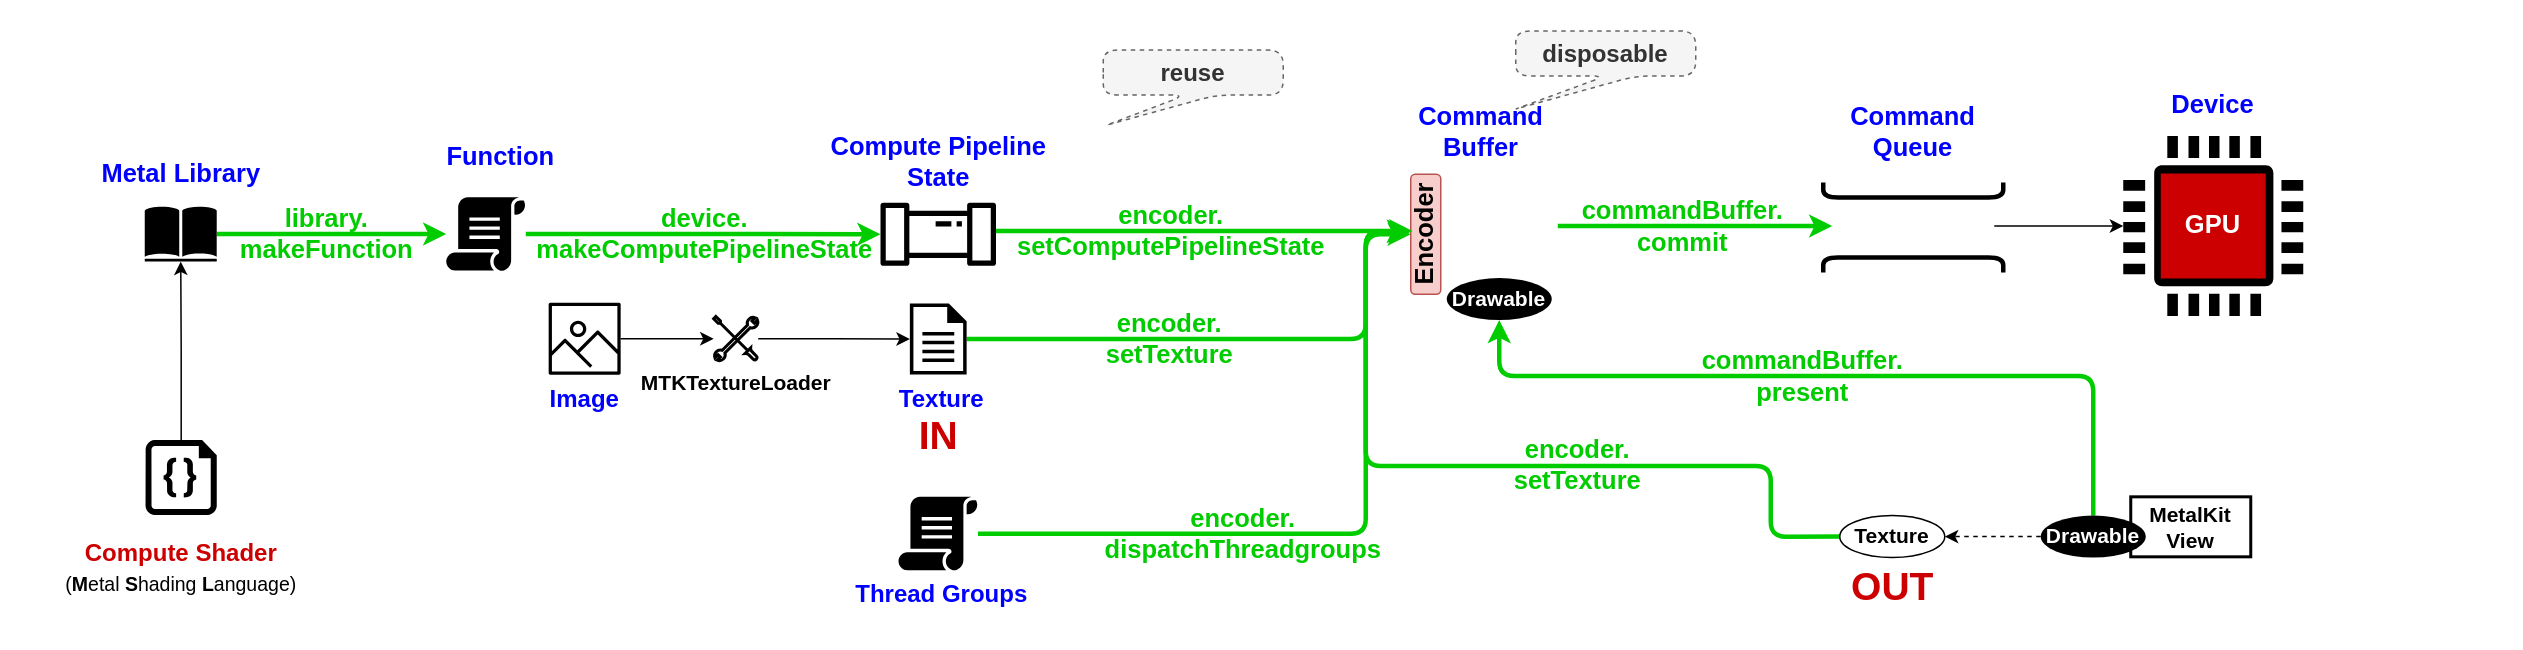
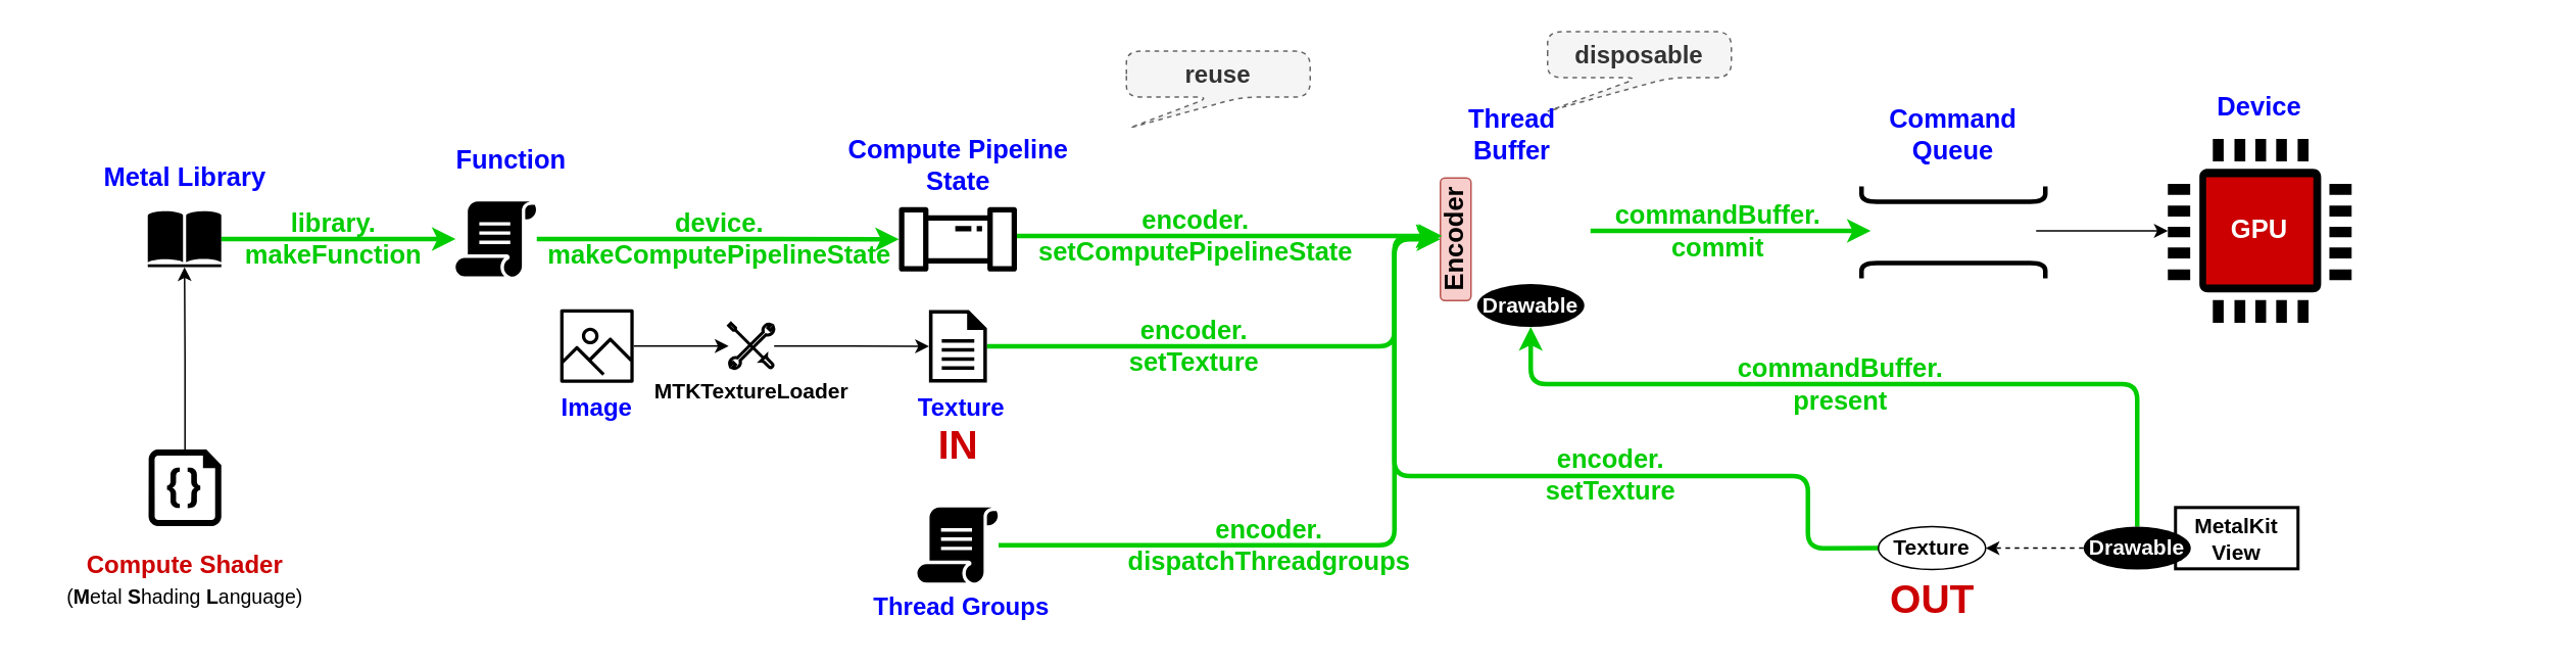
  <mxCell id="0" />
  <mxCell id="1" parent="0" />
  <mxCell id="2" value="Encoder" style="rounded=1;whiteSpace=wrap;html=1;rotation=-90;fontStyle=1;fontSize=17;fillColor=#f8cecc;strokeColor=#b85450;" parent="1" vertex="1"><mxGeometry x="910" y="145.5" width="80" height="20" as="geometry" /></mxCell>
  <mxCell id="3" style="edgeStyle=orthogonalEdgeStyle;rounded=0;orthogonalLoop=1;jettySize=auto;html=1;strokeColor=#00CC00;strokeWidth=3;fillColor=#d5e8d4;" parent="1" source="9" target="14" edge="1"><mxGeometry relative="1" as="geometry" /></mxCell>
  <mxCell id="4" value="&lt;font style=&quot;font-size: 17px;&quot;&gt;&lt;span style=&quot;font-size: 17px;&quot;&gt;library.&lt;br&gt;makeFunction&lt;/span&gt;&lt;/font&gt;" style="edgeLabel;html=1;align=center;verticalAlign=middle;resizable=0;points=[];labelBackgroundColor=none;fontSize=17;fontStyle=1;fontColor=#00CC00;" parent="3" vertex="1" connectable="0"><mxGeometry x="-0.252" relative="1" as="geometry"><mxPoint x="15" as="offset" /></mxGeometry></mxCell>
  <mxCell id="5" style="edgeStyle=orthogonalEdgeStyle;rounded=0;orthogonalLoop=1;jettySize=auto;html=1;strokeColor=#00CC00;strokeWidth=3;fillColor=#d5e8d4;fontStyle=1;fontSize=17;" parent="1" source="14" target="16" edge="1"><mxGeometry relative="1" as="geometry" /></mxCell>
  <mxCell id="6" value="&lt;font style=&quot;font-size: 17px;&quot; color=&quot;#00cc00&quot;&gt;&lt;b&gt;device.&lt;br&gt;makeComputePipelineState&lt;/b&gt;&lt;/font&gt;" style="edgeLabel;html=1;align=center;verticalAlign=middle;resizable=0;points=[];labelBackgroundColor=none;" parent="5" vertex="1" connectable="0"><mxGeometry x="-0.155" y="1" relative="1" as="geometry"><mxPoint x="18" y="1" as="offset" /></mxGeometry></mxCell>
  <mxCell id="7" style="edgeStyle=orthogonalEdgeStyle;rounded=0;orthogonalLoop=1;jettySize=auto;html=1;strokeWidth=3;strokeColor=#00CC00;fillColor=#d5e8d4;entryX=0.528;entryY=0.058;entryDx=0;entryDy=0;entryPerimeter=0;" parent="1" source="16" target="2" edge="1"><mxGeometry relative="1" as="geometry"><Array as="points"><mxPoint x="843" y="152.7" /></Array><mxPoint x="768" y="160.7" as="sourcePoint" /><mxPoint x="930" y="102.7" as="targetPoint" /></mxGeometry></mxCell>
  <mxCell id="8" value="encoder.&lt;br style=&quot;font-size: 17px;&quot;&gt;setComputePipelineState" style="edgeLabel;html=1;align=center;verticalAlign=middle;resizable=0;points=[];labelBackgroundColor=none;fontSize=17;fontStyle=1;fontColor=#00CC00;" parent="7" vertex="1" connectable="0"><mxGeometry x="-0.285" relative="1" as="geometry"><mxPoint x="17" as="offset" /></mxGeometry></mxCell>
  <mxCell id="9" value="" style="shadow=0;dashed=0;html=1;strokeColor=none;fillColor=#000000;labelPosition=center;verticalLabelPosition=bottom;verticalAlign=top;align=center;outlineConnect=0;shape=mxgraph.veeam.library;container=0;" parent="1" vertex="1"><mxGeometry x="96" y="136.9" width="48" height="36.8" as="geometry" /></mxCell>
  <mxCell id="10" value="Metal Library" style="text;html=1;align=center;verticalAlign=middle;resizable=0;points=[];autosize=1;strokeColor=none;fillColor=none;fontSize=17;container=0;fontColor=#0000ff;fontStyle=1" parent="1" vertex="1"><mxGeometry x="55" y="101" width="130" height="30" as="geometry" /></mxCell>
  <mxCell id="11" style="edgeStyle=orthogonalEdgeStyle;rounded=0;orthogonalLoop=1;jettySize=auto;html=1;" parent="1" source="12" target="9" edge="1"><mxGeometry relative="1" as="geometry" /></mxCell>
  <mxCell id="12" value="" style="verticalLabelPosition=bottom;html=1;verticalAlign=top;align=center;strokeColor=none;fillColor=#000000;shape=mxgraph.azure.code_file;pointerEvents=1;container=0;" parent="1" vertex="1"><mxGeometry x="96.5" y="292.7" width="47.5" height="50" as="geometry" /></mxCell>
  <mxCell id="13" value="&lt;font color=&quot;#cc0000&quot;&gt;&lt;b&gt;Compute Shader&lt;/b&gt;&lt;/font&gt;&lt;br&gt;&lt;font style=&quot;font-size: 13px;&quot;&gt;(&lt;b&gt;M&lt;/b&gt;etal &lt;b&gt;S&lt;/b&gt;hading&amp;nbsp;&lt;b&gt;L&lt;/b&gt;anguage)&lt;/font&gt;" style="text;html=1;align=center;verticalAlign=middle;resizable=0;points=[];autosize=1;strokeColor=none;fillColor=none;fontSize=16;container=0;" parent="1" vertex="1"><mxGeometry x="30" y="352.7" width="180" height="50" as="geometry" /></mxCell>
  <mxCell id="14" value="" style="sketch=0;pointerEvents=1;shadow=0;dashed=0;html=1;strokeColor=none;fillColor=#000000;labelPosition=center;verticalLabelPosition=bottom;verticalAlign=top;outlineConnect=0;align=center;shape=mxgraph.office.concepts.script;container=0;" parent="1" vertex="1"><mxGeometry x="297" y="130.8" width="53" height="49" as="geometry" /></mxCell>
  <mxCell id="15" value="Function" style="text;html=1;align=center;verticalAlign=middle;resizable=0;points=[];autosize=1;strokeColor=none;fillColor=none;fontSize=17;container=0;fontColor=#0000FF;fontStyle=1" parent="1" vertex="1"><mxGeometry x="283" y="89.7" width="100" height="30" as="geometry" /></mxCell>
  <mxCell id="16" value="" style="sketch=0;outlineConnect=0;fontColor=#232F3E;gradientColor=none;fillColor=#000000;strokeColor=none;dashed=0;verticalLabelPosition=bottom;verticalAlign=top;align=center;html=1;fontSize=12;fontStyle=0;aspect=fixed;pointerEvents=1;shape=mxgraph.aws4.iot_analytics_pipeline;container=0;" parent="1" vertex="1"><mxGeometry x="586" y="134.5" width="78" height="42" as="geometry" /></mxCell>
  <mxCell id="17" style="edgeStyle=orthogonalEdgeStyle;rounded=0;orthogonalLoop=1;jettySize=auto;html=1;entryX=0;entryY=0.5;entryDx=0;entryDy=0;strokeWidth=3;strokeColor=#00CC00;fontColor=default;fillColor=#d5e8d4;" parent="1" source="38" target="44" edge="1"><mxGeometry relative="1" as="geometry"><mxPoint x="1300" y="151" as="sourcePoint" /><Array as="points"><mxPoint x="1090" y="150" /><mxPoint x="1090" y="150" /></Array></mxGeometry></mxCell>
  <mxCell id="18" value="&lt;font color=&quot;#00cc00&quot;&gt;commandBuffer.&lt;br&gt;commit&lt;/font&gt;" style="edgeLabel;html=1;align=center;verticalAlign=middle;resizable=0;points=[];labelBackgroundColor=none;fontStyle=1;fontSize=17;fontColor=#808080;" parent="17" vertex="1" connectable="0"><mxGeometry x="-0.299" y="-2" relative="1" as="geometry"><mxPoint x="18" y="-2" as="offset" /></mxGeometry></mxCell>
  <mxCell id="19" style="edgeStyle=orthogonalEdgeStyle;rounded=0;orthogonalLoop=1;jettySize=auto;html=1;" parent="1" source="46" target="21" edge="1"><mxGeometry relative="1" as="geometry"><mxPoint x="1655" y="121" as="targetPoint" /></mxGeometry></mxCell>
  <mxCell id="20" value="" style="group" parent="1" vertex="1" connectable="0"><mxGeometry x="1415" y="90" width="120" height="120" as="geometry" /></mxCell>
  <mxCell id="21" value="" style="pointerEvents=1;shadow=0;dashed=0;html=1;strokeColor=none;fillColor=#000000;labelPosition=center;verticalLabelPosition=bottom;verticalAlign=top;align=center;outlineConnect=0;shape=mxgraph.veeam.cpu;container=0;" parent="20" vertex="1"><mxGeometry width="120" height="120" as="geometry" /></mxCell>
  <mxCell id="22" value="&lt;font&gt;GPU&lt;/font&gt;" style="rounded=0;whiteSpace=wrap;html=1;fontStyle=1;fontSize=17;strokeColor=none;fillColor=#CC0000;fontColor=#ffffff;" parent="20" vertex="1"><mxGeometry x="25" y="25" width="70" height="70" as="geometry" /></mxCell>
  <mxCell id="23" value="Device" style="rounded=0;whiteSpace=wrap;html=1;fontStyle=1;fontSize=17;fontColor=#0000FF;strokeColor=none;fillColor=none;container=0;" parent="1" vertex="1"><mxGeometry x="1410" width="130" height="40" as="geometry" y="50" /></mxCell>
  <mxCell id="24" value="" style="rounded=0;whiteSpace=wrap;html=1;fillColor=none;strokeColor=none;" parent="1" vertex="1"><mxGeometry width="40" height="40" as="geometry" x="20" y="50" /></mxCell>
  <mxCell id="25" value="" style="rounded=0;whiteSpace=wrap;html=1;fillColor=none;strokeColor=none;" parent="1" vertex="1"><mxGeometry x="1620" y="50" width="40" height="40" as="geometry" /></mxCell>
  <mxCell id="26" value="Drawable" style="ellipse;whiteSpace=wrap;html=1;fontSize=14;fillColor=#000000;strokeColor=none;fontStyle=1;align=center;fontColor=#ffffff;labelBackgroundColor=none;" parent="1" vertex="1"><mxGeometry x="964" y="184.7" width="70" height="28" as="geometry" /></mxCell>
  <mxCell id="27" value="reuse" style="shape=callout;whiteSpace=wrap;html=1;perimeter=calloutPerimeter;fontStyle=1;dashed=1;rounded=1;size=20;position=0.46;position2=0.02;fillColor=#f5f5f5;fontColor=#333333;strokeColor=#666666;fontSize=16;" parent="1" vertex="1"><mxGeometry x="735" y="32.7" width="120" height="50" as="geometry" /></mxCell>
  <mxCell id="28" value="disposable" style="shape=callout;whiteSpace=wrap;html=1;perimeter=calloutPerimeter;fontStyle=1;dashed=1;rounded=1;size=22;position=0.5;position2=0;fillColor=#f5f5f5;fontColor=#333333;strokeColor=#666666;fontSize=16;" parent="1" vertex="1"><mxGeometry x="1010" y="20" width="120" height="52" as="geometry" /></mxCell>
  <mxCell id="29" style="edgeStyle=orthogonalEdgeStyle;rounded=1;orthogonalLoop=1;jettySize=auto;html=1;strokeColor=#00CC00;strokeWidth=3;fillColor=#d5e8d4;entryX=0.525;entryY=-0.012;entryDx=0;entryDy=0;entryPerimeter=0;exitX=1;exitY=0.5;exitDx=0;exitDy=0;exitPerimeter=0;" parent="1" source="61" target="2" edge="1"><mxGeometry relative="1" as="geometry"><mxPoint x="910" y="112.7" as="targetPoint" /><Array as="points"><mxPoint x="910" y="225" /><mxPoint x="910" y="153" /></Array><mxPoint x="680" y="210" as="sourcePoint" /></mxGeometry></mxCell>
  <mxCell id="30" value="encoder.&lt;br style=&quot;border-color: var(--border-color);&quot;&gt;setTexture" style="edgeLabel;html=1;align=center;verticalAlign=middle;resizable=0;points=[];fontSize=17;fontStyle=1;fontColor=#00CC00;labelBackgroundColor=none;rotation=0;" parent="29" vertex="1" connectable="0"><mxGeometry x="-0.73" y="-3" relative="1" as="geometry"><mxPoint x="85" y="-3" as="offset" /></mxGeometry></mxCell>
  <mxCell id="31" value="&lt;b style=&quot;border-color: var(--border-color);&quot;&gt;&lt;font style=&quot;border-color: var(--border-color);&quot; color=&quot;#0000ff&quot;&gt;Texture&lt;/font&gt;&lt;/b&gt;" style="text;html=1;align=center;verticalAlign=middle;resizable=0;points=[];autosize=1;strokeColor=none;fillColor=none;fontSize=16;container=0;" parent="1" vertex="1"><mxGeometry x="586.54" y="250" width="80" height="30" as="geometry" /></mxCell>
  <mxCell id="32" style="edgeStyle=orthogonalEdgeStyle;rounded=1;orthogonalLoop=1;jettySize=auto;html=1;strokeColor=#00CC00;strokeWidth=3;fillColor=#d5e8d4;entryX=0.525;entryY=-0.023;entryDx=0;entryDy=0;entryPerimeter=0;exitX=0;exitY=0.5;exitDx=0;exitDy=0;" parent="1" source="54" target="2" edge="1"><mxGeometry relative="1" as="geometry"><mxPoint x="940" y="222.7" as="targetPoint" /><Array as="points"><mxPoint x="1180" y="357" /><mxPoint x="1180" y="310" /><mxPoint x="910" y="310" /><mxPoint x="910" y="154" /></Array><mxPoint x="643.182" y="320" as="sourcePoint" /></mxGeometry></mxCell>
  <mxCell id="33" value="encoder.&lt;br style=&quot;font-size: 17px;&quot;&gt;setTexture" style="edgeLabel;html=1;align=center;verticalAlign=middle;resizable=0;points=[];fontStyle=1;fontSize=17;labelBackgroundColor=none;fontColor=#00CC00;rotation=0;" parent="32" vertex="1" connectable="0"><mxGeometry x="-0.443" y="-1" relative="1" as="geometry"><mxPoint x="-70" as="offset" /></mxGeometry></mxCell>
  <mxCell id="34" style="edgeStyle=orthogonalEdgeStyle;rounded=1;orthogonalLoop=1;jettySize=auto;html=1;strokeColor=#00CC00;strokeWidth=3;fillColor=#d5e8d4;jumpStyle=gap;exitX=0.5;exitY=0;exitDx=0;exitDy=0;" parent="1" source="48" target="26" edge="1"><mxGeometry relative="1" as="geometry"><Array as="points"><mxPoint x="1395" y="250" /><mxPoint x="999" y="250" /></Array></mxGeometry></mxCell>
  <mxCell id="35" value="commandBuffer.&lt;br&gt;present" style="edgeLabel;html=1;align=center;verticalAlign=middle;resizable=0;points=[];fontStyle=1;fontSize=17;fontColor=#00CC00;labelBackgroundColor=none;" parent="34" vertex="1" connectable="0"><mxGeometry x="-0.405" y="-1" relative="1" as="geometry"><mxPoint x="-131" y="1" as="offset" /></mxGeometry></mxCell>
  <mxCell id="36" value="MetalKit&lt;br style=&quot;font-size: 14px;&quot;&gt;View" style="rounded=0;whiteSpace=wrap;html=1;fontFamily=Helvetica;fontSize=14;fontColor=default;fontStyle=1;strokeWidth=2;fillColor=none;" parent="1" vertex="1"><mxGeometry x="1420" y="330.55" width="80" height="40" as="geometry" /></mxCell>
  <mxCell id="37" value="Compute Pipeline&lt;br&gt;State" style="text;html=1;align=center;verticalAlign=middle;resizable=0;points=[];autosize=1;strokeColor=none;fillColor=none;fontSize=17;container=0;fontColor=#0000FF;fontStyle=1" parent="1" vertex="1"><mxGeometry x="540" y="82.7" width="170" height="50" as="geometry" /></mxCell>
  <mxCell id="38" value="" style="shape=image;html=1;verticalAlign=top;verticalLabelPosition=bottom;labelBackgroundColor=#ffffff;imageAspect=0;aspect=fixed;image=https://cdn2.iconfinder.com/data/icons/essential-web-5/50/script-programming-coding-add-on-128.png;imageBackground=none;imageBorder=none;" parent="1" vertex="1"><mxGeometry x="960" y="112" width="78" height="78" as="geometry" /></mxCell>
- <mxCell id="39" value="Command&lt;br&gt;Buffer" style="rounded=0;whiteSpace=wrap;html=1;fontStyle=1;fontSize=17;fontColor=#0000FF;strokeColor=none;fillColor=none;" parent="1" vertex="1"><mxGeometry x="937" y="68" width="100" height="40" as="geometry" /></mxCell>
+ <mxCell id="39" value="Thread&lt;br&gt;Buffer" style="rounded=0;whiteSpace=wrap;html=1;fontStyle=1;fontSize=17;fontColor=#0000FF;strokeColor=none;fillColor=none;" parent="1" vertex="1"><mxGeometry x="937" y="68" width="100" height="40" as="geometry" /></mxCell>
  <mxCell id="40" value="Command Queue" style="rounded=0;whiteSpace=wrap;html=1;fontStyle=1;fontSize=17;fontColor=#0000FF;strokeColor=none;fillColor=none;container=0;" parent="1" vertex="1"><mxGeometry x="1210" y="68.3" width="130" height="40" as="geometry" /></mxCell>
  <mxCell id="41" value="" style="group" parent="1" vertex="1" connectable="0"><mxGeometry x="1215" y="131" width="120" height="40" as="geometry" /></mxCell>
  <mxCell id="42" value="" style="endArrow=none;html=1;strokeWidth=3;rounded=1;strokeColor=#000000;" parent="41" edge="1"><mxGeometry width="50" height="50" relative="1" as="geometry"><mxPoint y="-10" as="sourcePoint" /><mxPoint x="120" y="-10" as="targetPoint" /><Array as="points"><mxPoint /><mxPoint x="120" /></Array></mxGeometry></mxCell>
  <mxCell id="43" value="" style="endArrow=none;html=1;rounded=1;strokeWidth=3;strokeColor=#000000;" parent="41" edge="1"><mxGeometry width="50" height="50" relative="1" as="geometry"><mxPoint y="50" as="sourcePoint" /><mxPoint x="120" y="50" as="targetPoint" /><Array as="points"><mxPoint y="40" /><mxPoint x="120" y="40" /></Array></mxGeometry></mxCell>
  <mxCell id="44" value="" style="shape=image;html=1;verticalAlign=top;verticalLabelPosition=bottom;labelBackgroundColor=#ffffff;imageAspect=0;aspect=fixed;image=https://cdn2.iconfinder.com/data/icons/essential-web-5/50/script-programming-coding-add-on-128.png;container=0;imageBackground=none;" parent="41" vertex="1"><mxGeometry x="6" y="5" width="28" height="28" as="geometry" /></mxCell>
  <mxCell id="45" value="" style="shape=image;html=1;verticalAlign=top;verticalLabelPosition=bottom;labelBackgroundColor=#ffffff;imageAspect=0;aspect=fixed;image=https://cdn2.iconfinder.com/data/icons/essential-web-5/50/script-programming-coding-add-on-128.png;container=0;" parent="41" vertex="1"><mxGeometry x="46" y="5" width="28" height="28" as="geometry" /></mxCell>
  <mxCell id="46" value="" style="shape=image;html=1;verticalAlign=top;verticalLabelPosition=bottom;labelBackgroundColor=#ffffff;imageAspect=0;aspect=fixed;image=https://cdn2.iconfinder.com/data/icons/essential-web-5/50/script-programming-coding-add-on-128.png;container=0;" parent="41" vertex="1"><mxGeometry x="86" y="5" width="28" height="28" as="geometry" /></mxCell>
  <mxCell id="47" style="edgeStyle=orthogonalEdgeStyle;rounded=0;orthogonalLoop=1;jettySize=auto;html=1;entryX=1;entryY=0.5;entryDx=0;entryDy=0;dashed=1;" parent="1" source="48" target="54" edge="1"><mxGeometry relative="1" as="geometry" /></mxCell>
  <mxCell id="48" value="Drawable" style="ellipse;whiteSpace=wrap;html=1;fontSize=14;fillColor=#000000;strokeColor=none;fontStyle=1;align=center;fontColor=#ffffff;labelBackgroundColor=none;" parent="1" vertex="1"><mxGeometry x="1360" y="343.05" width="70" height="28" as="geometry" /></mxCell>
  <mxCell id="49" value="" style="sketch=0;pointerEvents=1;shadow=0;dashed=0;html=1;strokeColor=none;fillColor=#000000;labelPosition=center;verticalLabelPosition=bottom;verticalAlign=top;outlineConnect=0;align=center;shape=mxgraph.office.concepts.script;container=0;" parent="1" vertex="1"><mxGeometry x="598.5" y="330.55" width="53" height="49" as="geometry" /></mxCell>
  <mxCell id="50" value="&lt;b style=&quot;border-color: var(--border-color);&quot;&gt;&lt;font style=&quot;border-color: var(--border-color);&quot; color=&quot;#0000ff&quot;&gt;Thread Groups&lt;/font&gt;&lt;/b&gt;" style="text;html=1;align=center;verticalAlign=middle;resizable=0;points=[];autosize=1;strokeColor=none;fillColor=none;fontSize=16;container=0;" parent="1" vertex="1"><mxGeometry x="556.54" y="379.55" width="140" height="30" as="geometry" /></mxCell>
  <mxCell id="51" style="edgeStyle=orthogonalEdgeStyle;rounded=1;orthogonalLoop=1;jettySize=auto;html=1;strokeColor=#00CC00;strokeWidth=3;fillColor=#d5e8d4;entryX=0.5;entryY=0;entryDx=0;entryDy=0;" parent="1" source="49" target="2" edge="1"><mxGeometry relative="1" as="geometry"><mxPoint x="950" y="164" as="targetPoint" /><Array as="points"><mxPoint x="910" y="355" /><mxPoint x="910" y="156" /></Array><mxPoint x="653" y="320" as="sourcePoint" /></mxGeometry></mxCell>
  <mxCell id="52" value="encoder.&lt;br&gt;dispatchThreadgroups" style="edgeLabel;html=1;align=center;verticalAlign=middle;resizable=0;points=[];fontStyle=1;fontSize=17;labelBackgroundColor=none;fontColor=#00CC00;rotation=0;" parent="51" vertex="1" connectable="0"><mxGeometry x="-0.443" y="-1" relative="1" as="geometry"><mxPoint x="40" y="-1" as="offset" /></mxGeometry></mxCell>
  <mxCell id="53" value="IN" style="text;html=1;align=center;verticalAlign=middle;resizable=0;points=[];autosize=1;strokeColor=none;fillColor=none;fontStyle=1;fontSize=26;fontColor=#CC0000;" parent="1" vertex="1"><mxGeometry x="599.81" y="270" width="50" height="40" as="geometry" /></mxCell>
  <mxCell id="54" value="Texture" style="ellipse;whiteSpace=wrap;html=1;fontSize=14;fontStyle=1;align=center;labelBackgroundColor=none;" parent="1" vertex="1"><mxGeometry x="1226" y="343.05" width="70" height="28" as="geometry" /></mxCell>
  <mxCell id="55" style="edgeStyle=orthogonalEdgeStyle;rounded=0;orthogonalLoop=1;jettySize=auto;html=1;" parent="1" source="56" target="59" edge="1"><mxGeometry relative="1" as="geometry" /></mxCell>
  <mxCell id="56" value="" style="sketch=0;outlineConnect=0;fontColor=#232F3E;gradientColor=none;fillColor=#000000;strokeColor=none;dashed=0;verticalLabelPosition=bottom;verticalAlign=top;align=center;html=1;fontSize=12;fontStyle=0;aspect=fixed;pointerEvents=1;shape=mxgraph.aws4.container_registry_image;" parent="1" vertex="1"><mxGeometry x="365.27" y="201.15" width="48" height="48" as="geometry" /></mxCell>
  <mxCell id="57" value="&lt;font color=&quot;#0000ff&quot;&gt;&lt;b&gt;Image&lt;/b&gt;&lt;/font&gt;" style="text;html=1;align=center;verticalAlign=middle;resizable=0;points=[];autosize=1;strokeColor=none;fillColor=none;fontSize=16;container=0;" parent="1" vertex="1"><mxGeometry x="354.27" y="250" width="70" height="30" as="geometry" /></mxCell>
  <mxCell id="58" style="edgeStyle=orthogonalEdgeStyle;rounded=0;orthogonalLoop=1;jettySize=auto;html=1;entryX=0;entryY=0.5;entryDx=0;entryDy=0;entryPerimeter=0;" parent="1" source="59" edge="1" target="61"><mxGeometry relative="1" as="geometry"><mxPoint x="608.27" y="225.3" as="targetPoint" /></mxGeometry></mxCell>
  <mxCell id="59" value="MTKTextureLoader" style="html=1;verticalLabelPosition=bottom;align=center;labelBackgroundColor=none;verticalAlign=top;strokeWidth=2;strokeColor=default;shadow=0;dashed=0;shape=mxgraph.ios7.icons.tools;pointerEvents=1;fontStyle=1;fontSize=14;fillColor=default;" parent="1" vertex="1"><mxGeometry x="475.27" y="210.3" width="29.7" height="29.7" as="geometry" /></mxCell>
  <mxCell id="60" value="OUT" style="text;html=1;align=center;verticalAlign=middle;resizable=0;points=[];autosize=1;strokeColor=none;fillColor=none;fontStyle=1;fontSize=26;fontColor=#CC0000;" parent="1" vertex="1"><mxGeometry x="1221" y="370.55" width="80" height="40" as="geometry" /></mxCell>
  <mxCell id="61" value="" style="sketch=0;aspect=fixed;pointerEvents=1;shadow=0;dashed=0;html=1;strokeColor=none;labelPosition=center;verticalLabelPosition=bottom;verticalAlign=top;align=center;fillColor=#000000;shape=mxgraph.mscae.enterprise.document" vertex="1" parent="1"><mxGeometry x="606.08" y="201.7" width="37.84" height="47.3" as="geometry" /></mxCell>
